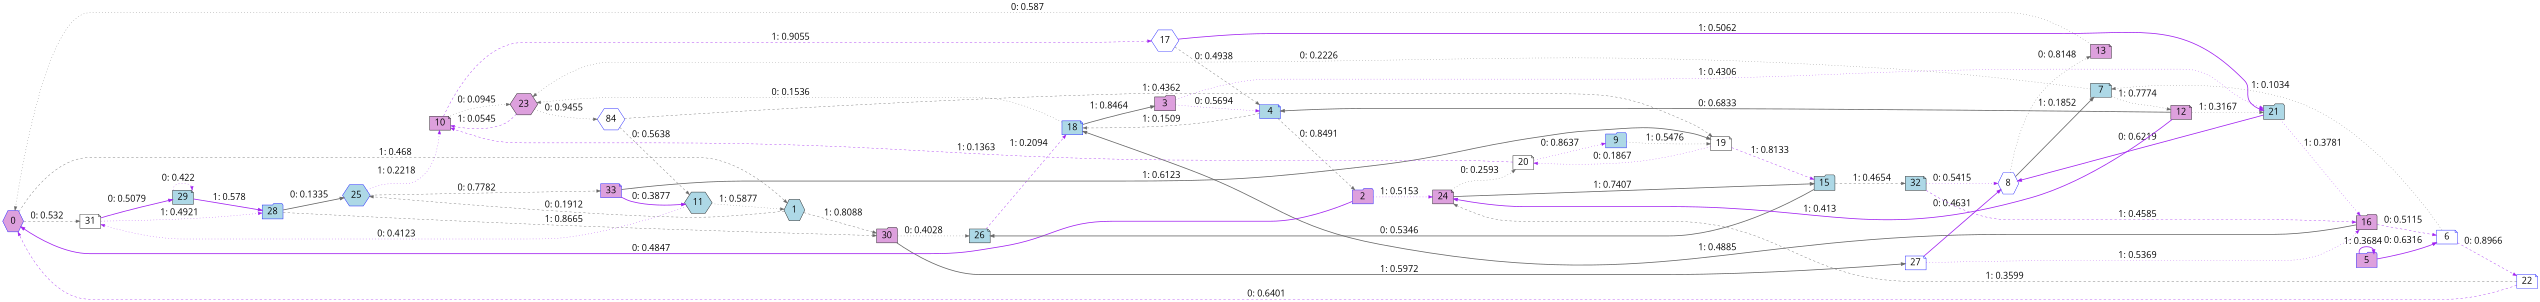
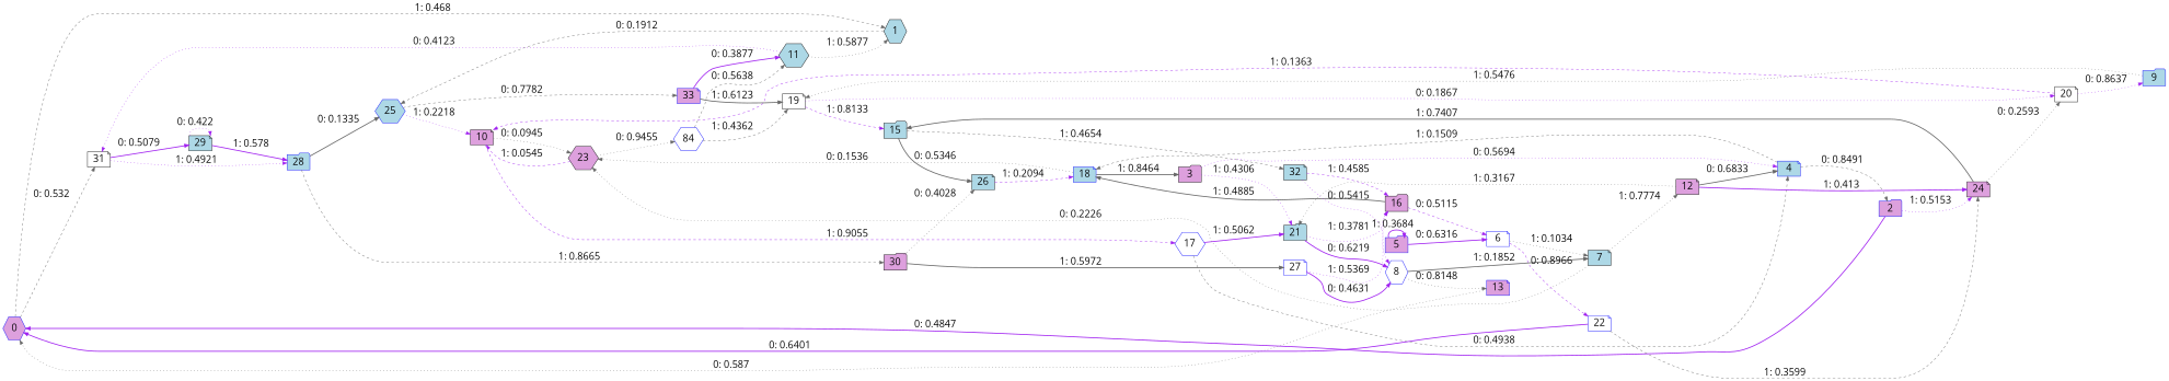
  digraph {
    fontname="Open Sans"
    rankdir=LR
    node [color=black fillcolor=lightblue fontname="Open Sans" fontsize=24 shape=note style=filled]
    edge [color=gray40 fontname="Open Sans" fontsize=24 style=dotted]
    0 [color=blue fillcolor=plum shape=hexagon]
    31 [fillcolor=white]
    1 [shape=hexagon]
    28 [color=blue shape=folder]
    29
    25 [color=blue shape=hexagon]
    30 [fillcolor=plum shape=folder]
    10 [fillcolor=plum]
    33 [color=blue fillcolor=plum]
    26
    27 [color=blue fillcolor=white]
    23 [fillcolor=plum shape=hexagon]
    17 [color=blue fillcolor=white shape=hexagon]
    11 [shape=hexagon]
    19 [fillcolor=white]
    18 [color=blue]
    8 [color=blue fillcolor=white shape=hexagon]
    16 [fillcolor=plum shape=folder]
    2 [color=blue fillcolor=plum shape=folder]
    24 [fillcolor=plum]
    15 [shape=folder]
    20 [fillcolor=white]
    32
    9 [color=blue shape=folder]
    3 [fillcolor=plum shape=folder]
    4 [color=blue]
    21 [shape=folder]
    7
-   13 [fillcolor=plum]
+   13 [color=blue fillcolor=plum]
    6 [color=blue fillcolor=white]
    n31 [color=blue fillcolor=white label=84 shape=hexagon]
    5 [color=blue fillcolor=plum shape=folder]
    22 [color=blue fillcolor=white]
    12 [fillcolor=plum]
    0 -> 31 [label="0: 0.532    " style=dashed]
    0 -> 1 [label="1: 0.468    " style=dashed]
    31 -> 28 [color=purple label="1: 0.4921   "]
    31 -> 29 [color=purple label="0: 0.5079   " style=bold]
    1 -> 25 [label="0: 0.1912   " style=dashed]
-   1 -> 30 [label="1: 0.8088   " style=dashed]
    28 -> 25 [label="0: 0.1335   " style=bold]
    28 -> 30 [label="1: 0.8665   " style=dashed]
    29 -> 28 [color=purple label="1: 0.578    " style=bold]
    29 -> 29 [color=purple label="0: 0.422    "]
    25 -> 10 [color=purple label="1: 0.2218   "]
    25 -> 33 [label="0: 0.7782   " style=dashed]
    30 -> 26 [label="0: 0.4028   "]
    30 -> 27 [label="1: 0.5972   " style=bold]
    10 -> 23 [label="0: 0.0945   "]
    10 -> 17 [color=purple label="1: 0.9055   " style=dashed]
    33 -> 11 [color=purple label="0: 0.3877   " style=bold]
    33 -> 19 [label="1: 0.6123   " style=bold]
    26 -> 18 [color=purple label="1: 0.2094   " style=dashed]
    27 -> 8 [color=purple label="0: 0.4631   " style=bold]
    27 -> 16 [color=purple label="1: 0.5369   "]
    23 -> 10 [color=purple label="1: 0.0545   " style=dashed]
    23 -> n31 [label="0: 0.9455   "]
    17 -> 4 [label="0: 0.4938   " style=dashed]
    17 -> 21 [color=purple label="1: 0.5062   " style=bold]
    11 -> 31 [color=purple label="0: 0.4123   "]
    11 -> 1 [label="1: 0.5877   "]
    19 -> 15 [color=purple label="1: 0.8133   " style=dashed]
    19 -> 20 [color=purple label="0: 0.1867   "]
    18 -> 23 [label="0: 0.1536   "]
    18 -> 3 [label="1: 0.8464   " style=bold]
    8 -> 7 [label="1: 0.1852   " style=bold]
    8 -> 13 [label="0: 0.8148   "]
    16 -> 18 [label="1: 0.4885   " style=bold]
    16 -> 6 [color=purple label="0: 0.5115   " style=dashed]
    2 -> 0 [color=purple label="0: 0.4847   " style=bold]
    2 -> 24 [color=purple label="1: 0.5153   "]
    24 -> 15 [label="1: 0.7407   " style=bold]
    24 -> 20 [label="0: 0.2593   "]
    15 -> 26 [label="0: 0.5346   " style=bold]
    15 -> 32 [label="1: 0.4654   " style=dashed]
    20 -> 10 [color=purple label="1: 0.1363   " style=dashed]
    20 -> 9 [color=purple label="0: 0.8637   "]
    32 -> 8 [color=purple label="0: 0.5415   "]
    32 -> 16 [color=purple label="1: 0.4585   " style=dashed]
    9 -> 19 [label="1: 0.5476   "]
    3 -> 4 [color=purple label="0: 0.5694   "]
    3 -> 21 [color=purple label="1: 0.4306   "]
    4 -> 18 [label="1: 0.1509   " style=dashed]
    4 -> 2 [label="0: 0.8491   " style=dashed]
    21 -> 8 [color=purple label="0: 0.6219   " style=bold]
    21 -> 16 [color=purple label="1: 0.3781   "]
    7 -> 23 [label="0: 0.2226   "]
    7 -> 12 [label="1: 0.7774   "]
    13 -> 0 [label="0: 0.587    "]
    6 -> 7 [label="1: 0.1034   "]
    6 -> 22 [color=purple label="0: 0.8966   " style=dashed]
    n31 -> 11 [label="0: 0.5638   " style=dashed]
    n31 -> 19 [label="1: 0.4362   " style=dashed]
    5 -> 6 [color=purple label="0: 0.6316   " style=bold]
    5 -> 5 [color=purple label="1: 0.3684   " style=bold]
-   22 -> 0 [color=purple label="0: 0.6401   " style=dashed]
+   22 -> 0 [color=purple label="0: 0.6401   " style=bold]
    22 -> 24 [label="1: 0.3599   " style=dashed]
    12 -> 24 [color=purple label="1: 0.413    " style=bold]
    12 -> 4 [label="0: 0.6833   " style=bold]
    12 -> 21 [label="1: 0.3167   "]
  }
